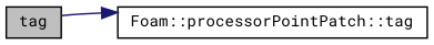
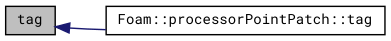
  digraph {
    rankdir=LR
    fontname="Roboto Mono"
    node [color=black fontname="Roboto Mono" fontsize=10 shape=record]
    n1 [fillcolor=grey75 fontcolor=black height=0.2 label=tag style=filled width=0.4]
    n2 [height=0.2 label="Foam::processorPointPatch::tag" width=0.4]
-   n2 -> n1 [color=midnightblue dir=back fontname="Roboto Mono" fontsize=10 labelfontname=FreeSans labelfontsize=10 style=solid]
+   n1 -> n2 [color=midnightblue dir=back fontname="Roboto Mono" fontsize=10 labelfontname=FreeSans labelfontsize=10 style=solid]
  }
